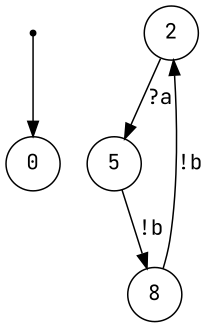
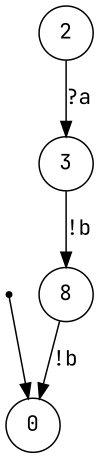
  digraph {
    fontname="JetBrains Mono"
    node [fontname="JetBrains Mono" shape=circle]
    edge [fontname="JetBrains Mono"]
    ENTRY [shape=point]
    0
    2
-   3 [label=5]
+   3
    n5 [label=8]
    ENTRY -> 0
    2 -> 3 [label="?a"]
    3 -> n5 [label="!b"]
-   n5 -> 2 [label="!b"]
+   n5 -> 0 [label="!b"]
  }
